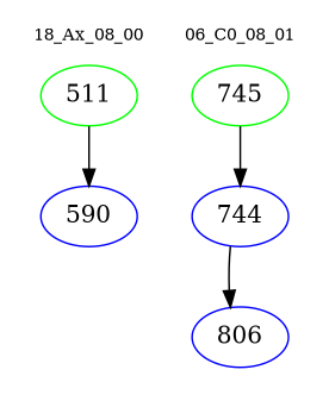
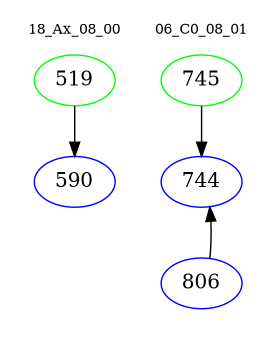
  digraph {
    node [color=blue]
    edge [color=black]
-   n1 [color=green label=511]
+   n1 [color=green label=519]
    n2 [label=590]
    n3 [color=green label=745]
    n4 [label=744]
    n5 [label=806]
    subgraph cluster_1 {
      color=white
      fontsize=10
      label="18_Ax_08_00"
      n1
      n2
    }
    subgraph cluster_2 {
      color=white
      fontsize=10
      label="06_C0_08_01"
      n3
      n4
      n5
    }
    n1 -> n2
    n3 -> n4
-   n4 -> n5
+   n5 -> n4
  }
